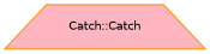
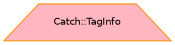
  digraph {
    rankdir=LR
-   n1 [color=darkorange fillcolor=lightpink fontname=Helvetica fontsize=10 height=0.2 label="Catch::Catch" shape=trapezium style=filled width=0.4]
+   n1 [color=darkorange fillcolor=lightpink fontname=Helvetica fontsize=10 height=0.2 label="Catch::TagInfo" shape=trapezium style=filled width=0.4]
  }
